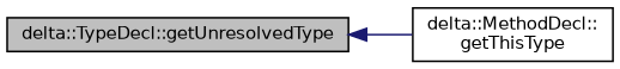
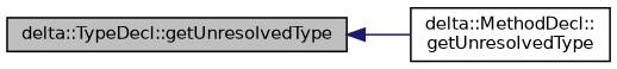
  digraph {
    rankdir=LR
    fontname="DejaVu Sans"
    node [color=black fontname="DejaVu Sans" fontsize=10 shape=record style=filled]
    n1 [fillcolor=grey75 fontcolor=black height=0.2 label="delta::TypeDecl::getUnresolvedType" width=0.4]
-   n2 [fillcolor=white height=0.2 label="delta::MethodDecl::\lgetThisType" width=0.4]
+   n2 [fillcolor=white height=0.2 label="delta::MethodDecl::\lgetUnresolvedType" width=0.4]
    n1 -> n2 [color=midnightblue dir=back fontname="DejaVu Sans" fontsize=10 labelfontname=Helvetica labelfontsize=10 style=solid]
  }
